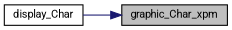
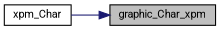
  digraph {
    rankdir=RL
    fontname=Roboto
    node [color=black fontname=Roboto fontsize=10 shape=record style=filled]
    n1 [fillcolor=grey75 fontcolor=black height=0.2 label=graphic_Char_xpm width=0.4]
-   n2 [fillcolor=white height=0.2 label=display_Char width=0.4]
+   n2 [fillcolor=white height=0.2 label=xpm_Char width=0.4]
    n1 -> n2 [color=midnightblue dir=back fontname=Roboto fontsize=10 labelfontname=Helvetica labelfontsize=10 style=solid]
  }
